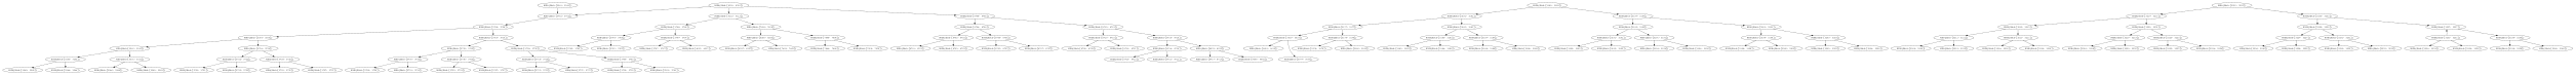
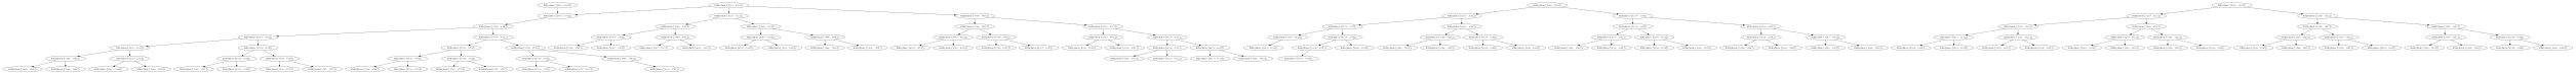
  digraph {
    fontname="Courier Prime"
    node [fontname="Courier Prime"]
    edge [fontname="Courier Prime"]
    n1 [label="Node{data=[3241, 3241]}"]
    n2 [label="Node{data=[3762, 3762]}"]
    n3 [label="Node{data=[3728, 3728]}"]
    n4 [label="Node{data=[3189, 3189]}"]
    n5 [label="Node{data=[3181, 3181]}"]
    n6 [label="Node{data=[3197, 3197]}"]
    n7 [label="Node{data=[3225, 3225]}"]
    n8 [label="Node{data=[3217, 3217]}"]
    n9 [label="Node{data=[3233, 3233]}"]
    n10 [label="Node{data=[3177, 3177]}"]
    n11 [label="Node{data=[3185, 3185]}"]
    n12 [label="Node{data=[3193, 3193]}"]
    n13 [label="Node{data=[3201, 3201]}"]
    n14 [label="Node{data=[3059, 3059]}"]
    n15 [label="Node{data=[3179, 3179]}"]
    n16 [label="Node{data=[3183, 3183]}"]
    n17 [label="Node{data=[3187, 3187]}"]
    n18 [label="Node{data=[1619, 1619]}"]
    n19 [label="Node{data=[3077, 3077]}"]
    n20 [label="Node{data=[3178, 3178]}"]
    n21 [label="Node{data=[3180, 3180]}"]
    n22 [label="Node{data=[3182, 3182]}"]
    n23 [label="Node{data=[3184, 3184]}"]
    n24 [label="Node{data=[3186, 3186]}"]
    n25 [label="Node{data=[3188, 3188]}"]
    n26 [label="Node{data=[3191, 3191]}"]
    n27 [label="Node{data=[3195, 3195]}"]
    n28 [label="Node{data=[3199, 3199]}"]
    n29 [label="Node{data=[3203, 3203]}"]
    n30 [label="Node{data=[3190, 3190]}"]
    n31 [label="Node{data=[3192, 3192]}"]
    n32 [label="Node{data=[3194, 3194]}"]
    n33 [label="Node{data=[3196, 3196]}"]
    n34 [label="Node{data=[3198, 3198]}"]
    n35 [label="Node{data=[3200, 3200]}"]
    n36 [label="Node{data=[3202, 3202]}"]
    n37 [label="Node{data=[3204, 3204]}"]
    n38 [label="Node{data=[3213, 3213]}"]
    n39 [label="Node{data=[3221, 3221]}"]
    n40 [label="Node{data=[3229, 3229]}"]
    n41 [label="Node{data=[3237, 3237]}"]
    n42 [label="Node{data=[3211, 3211]}"]
    n43 [label="Node{data=[3215, 3215]}"]
    n44 [label="Node{data=[3219, 3219]}"]
    n45 [label="Node{data=[3223, 3223]}"]
    n46 [label="Node{data=[3206, 3206]}"]
    n47 [label="Node{data=[3212, 3212]}"]
    n48 [label="Node{data=[3214, 3214]}"]
    n49 [label="Node{data=[3216, 3216]}"]
    n50 [label="Node{data=[3218, 3218]}"]
    n51 [label="Node{data=[3220, 3220]}"]
    n52 [label="Node{data=[3222, 3222]}"]
    n53 [label="Node{data=[3224, 3224]}"]
    n54 [label="Node{data=[3227, 3227]}"]
    n55 [label="Node{data=[3231, 3231]}"]
    n56 [label="Node{data=[3235, 3235]}"]
    n57 [label="Node{data=[3239, 3239]}"]
    n58 [label="Node{data=[3226, 3226]}"]
    n59 [label="Node{data=[3228, 3228]}"]
    n60 [label="Node{data=[3230, 3230]}"]
    n61 [label="Node{data=[3232, 3232]}"]
    n62 [label="Node{data=[3234, 3234]}"]
    n63 [label="Node{data=[3236, 3236]}"]
    n64 [label="Node{data=[3238, 3238]}"]
    n65 [label="Node{data=[3240, 3240]}"]
    n66 [label="Node{data=[3564, 3564]}"]
    n67 [label="Node{data=[3754, 3754]}"]
    n68 [label="Node{data=[8510, 8510]}"]
    n69 [label="Node{data=[4113, 4113]}"]
    n70 [label="Node{data=[8708, 8708]}"]
    n71 [label="Node{data=[3245, 3245]}"]
    n72 [label="Node{data=[3724, 3724]}"]
    n73 [label="Node{data=[3732, 3732]}"]
    n74 [label="Node{data=[3758, 3758]}"]
    n75 [label="Node{data=[3243, 3243]}"]
    n76 [label="Node{data=[3335, 3335]}"]
    n77 [label="Node{data=[3722, 3722]}"]
    n78 [label="Node{data=[3726, 3726]}"]
    n79 [label="Node{data=[3242, 3242]}"]
    n80 [label="Node{data=[3244, 3244]}"]
    n81 [label="Node{data=[3246, 3246]}"]
    n82 [label="Node{data=[3369, 3369]}"]
    n83 [label="Node{data=[3721, 3721]}"]
    n84 [label="Node{data=[3723, 3723]}"]
    n85 [label="Node{data=[3725, 3725]}"]
    n86 [label="Node{data=[3727, 3727]}"]
    n87 [label="Node{data=[3730, 3730]}"]
    n88 [label="Node{data=[3736, 3736]}"]
    n89 [label="Node{data=[3756, 3756]}"]
    n90 [label="Node{data=[3760, 3760]}"]
    n91 [label="Node{data=[3729, 3729]}"]
    n92 [label="Node{data=[3731, 3731]}"]
    n93 [label="Node{data=[3733, 3733]}"]
    n94 [label="Node{data=[3737, 3737]}"]
    n95 [label="Node{data=[3755, 3755]}"]
    n96 [label="Node{data=[3757, 3757]}"]
-   n97 [label="Node{data=[3759, 3759]}"]
    n98 [label="Node{data=[3761, 3761]}"]
    n99 [label="Node{data=[3766, 3766]}"]
    n100 [label="Node{data=[7458, 7458]}"]
    n101 [label="Node{data=[8704, 8704]}"]
    n102 [label="Node{data=[8712, 8712]}"]
    n103 [label="Node{data=[3764, 3764]}"]
    n104 [label="Node{data=[3797, 3797]}"]
    n105 [label="Node{data=[6260, 6260]}"]
    n106 [label="Node{data=[7898, 7898]}"]
    n107 [label="Node{data=[3763, 3763]}"]
    n108 [label="Node{data=[3765, 3765]}"]
    n109 [label="Node{data=[3767, 3767]}"]
    n110 [label="Node{data=[4015, 4015]}"]
    n111 [label="Node{data=[6227, 6227]}"]
    n112 [label="Node{data=[7402, 7402]}"]
    n113 [label="Node{data=[7844, 7844]}"]
    n114 [label="Node{data=[7958, 7958]}"]
    n115 [label="Node{data=[8702, 8702]}"]
    n116 [label="Node{data=[8706, 8706]}"]
    n117 [label="Node{data=[8710, 8710]}"]
    n118 [label="Node{data=[8716, 8716]}"]
    n119 [label="Node{data=[8701, 8701]}"]
    n120 [label="Node{data=[8703, 8703]}"]
    n121 [label="Node{data=[8705, 8705]}"]
    n122 [label="Node{data=[8707, 8707]}"]
    n123 [label="Node{data=[8709, 8709]}"]
    n124 [label="Node{data=[8711, 8711]}"]
    n125 [label="Node{data=[8714, 8714]}"]
    n126 [label="Node{data=[8933, 8933]}"]
    n127 [label="Node{data=[8713, 8713]}"]
    n128 [label="Node{data=[8715, 8715]}"]
    n129 [label="Node{data=[8717, 8717]}"]
    n130 [label="Node{data=[9046, 9046]}"]
    n1 -> n2
    n2 -> n3
    n3 -> n66
    n3 -> n67
    n4 -> n5
    n4 -> n6
    n5 -> n10
    n5 -> n11
    n6 -> n12
    n6 -> n13
    n7 -> n8
    n7 -> n9
    n8 -> n38
    n8 -> n39
    n9 -> n40
    n9 -> n41
    n10 -> n14
    n10 -> n15
    n11 -> n16
    n11 -> n17
    n12 -> n26
    n12 -> n27
    n13 -> n28
    n13 -> n29
    n14 -> n18
-   n14 -> n19
+   n20 -> n19
    n15 -> n20
    n15 -> n21
    n16 -> n22
    n16 -> n23
    n17 -> n24
    n17 -> n25
    n26 -> n30
    n26 -> n31
    n27 -> n32
    n27 -> n33
    n28 -> n34
    n28 -> n35
    n29 -> n36
    n29 -> n37
    n38 -> n42
    n38 -> n43
    n39 -> n44
    n39 -> n45
    n40 -> n54
    n40 -> n55
-   n56 -> n41
+   n41 -> n56
    n41 -> n57
    n42 -> n46
    n42 -> n47
    n43 -> n48
    n43 -> n49
    n44 -> n50
    n44 -> n51
    n45 -> n52
    n45 -> n53
    n54 -> n58
    n54 -> n59
    n55 -> n60
    n55 -> n61
    n56 -> n62
    n56 -> n63
    n57 -> n64
    n57 -> n65
    n66 -> n71
    n66 -> n72
    n67 -> n73
    n67 -> n74
    n68 -> n2
    n68 -> n69
    n68 -> n70
    n69 -> n99
    n69 -> n100
    n70 -> n101
    n70 -> n102
    n71 -> n75
    n71 -> n76
    n72 -> n77
    n72 -> n78
    n73 -> n87
    n73 -> n88
    n74 -> n89
    n74 -> n90
    n75 -> n79
    n75 -> n80
    n76 -> n81
    n76 -> n82
    n77 -> n83
    n77 -> n84
    n78 -> n85
    n78 -> n86
    n87 -> n91
    n87 -> n92
    n88 -> n93
    n88 -> n94
    n89 -> n95
    n89 -> n96
-   n90 -> n97
    n90 -> n98
    n99 -> n103
    n99 -> n104
    n100 -> n105
    n100 -> n106
    n101 -> n115
    n101 -> n116
    n102 -> n117
    n102 -> n118
    n103 -> n107
    n103 -> n108
    n104 -> n109
    n104 -> n110
    n105 -> n111
    n105 -> n112
    n106 -> n113
    n106 -> n114
    n115 -> n119
    n115 -> n120
    n116 -> n121
    n116 -> n122
    n117 -> n123
    n117 -> n124
    n118 -> n125
    n118 -> n126
    n125 -> n127
    n125 -> n128
    n126 -> n129
    n126 -> n130
  }
